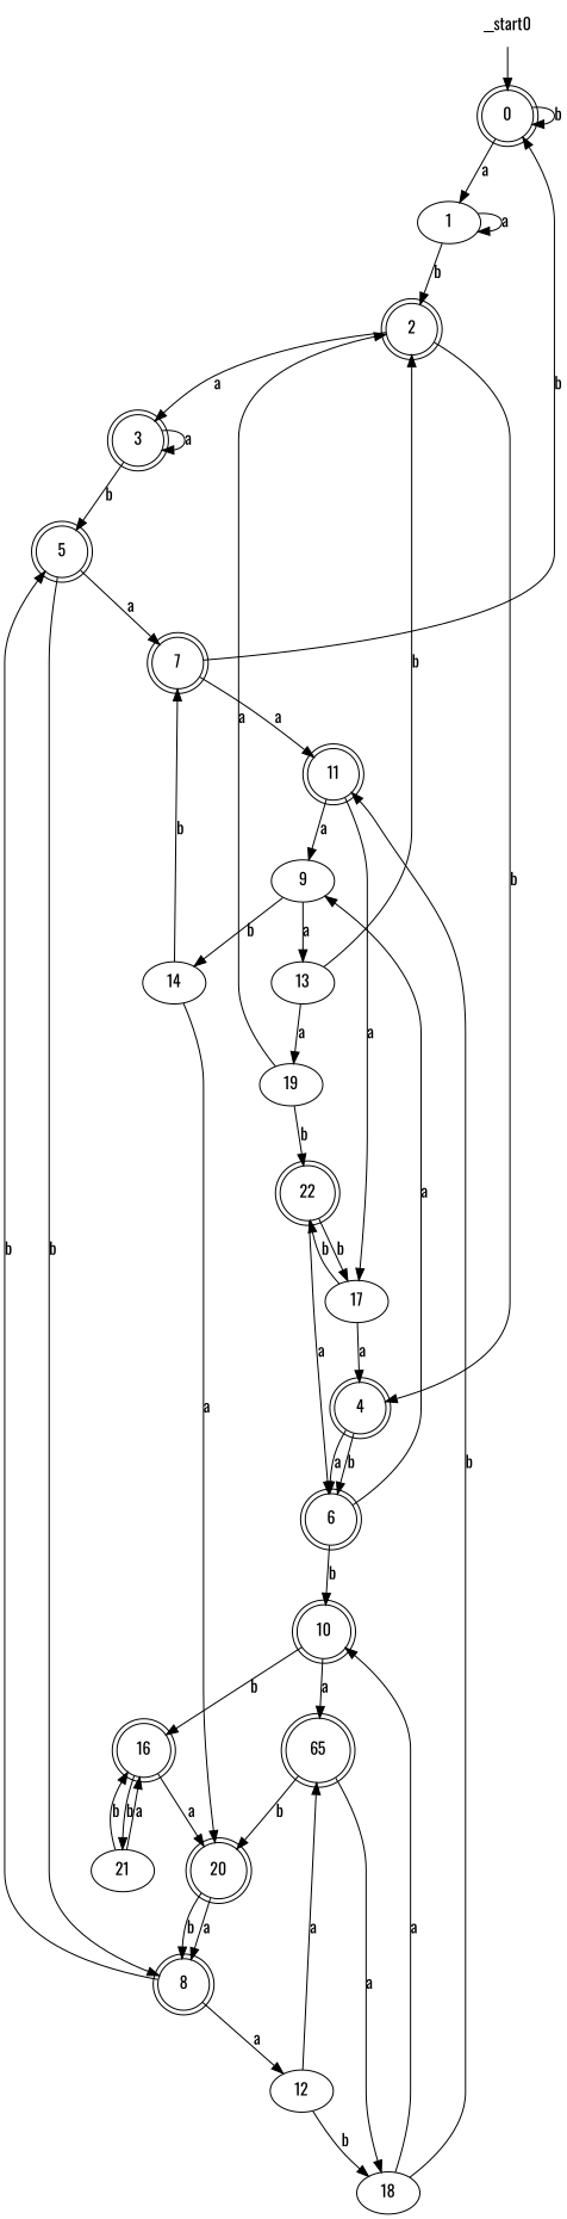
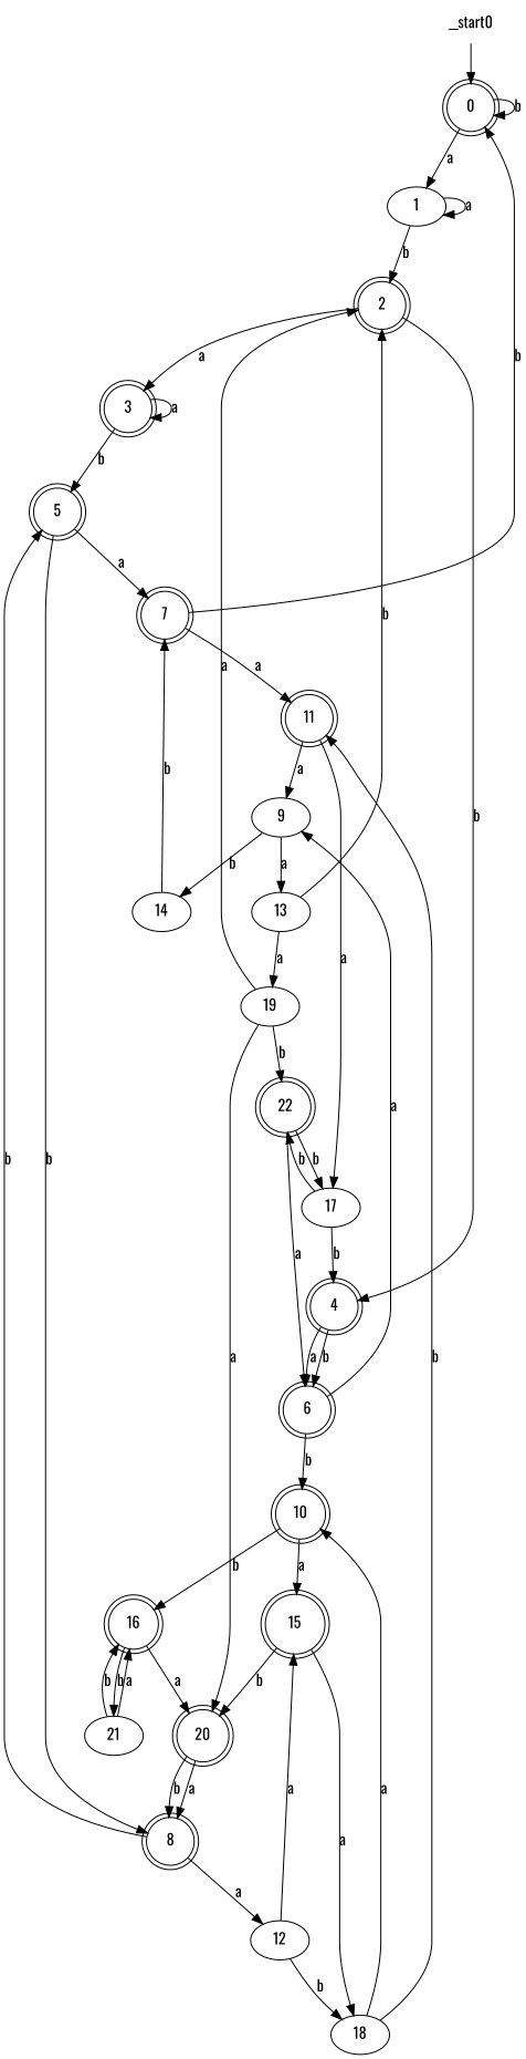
  digraph {
    fontname=Oswald
    node [fontname=Oswald shape=doublecircle]
    edge [fontname=Oswald]
    __start0 [shape=none]
    0
    1 [shape=""]
    2
    3
    4
    5
    6
    7
    8
    9 [shape=""]
    10
    11
    12 [shape=""]
    13 [shape=""]
    14 [shape=""]
-   15 [label=65]
+   15
    16
    17 [shape=""]
    18 [shape=""]
    19 [shape=""]
    20
    21 [shape=""]
    22
    __start0 -> 0
    0 -> 0 [label=b]
    0 -> 1 [label=a]
    1 -> 1 [label=a]
    1 -> 2 [label=b]
    2 -> 3 [label=a]
    2 -> 4 [label=b]
    3 -> 3 [label=a]
    3 -> 5 [label=b]
    4 -> 6 [label=a]
    4 -> 6 [label=b]
    5 -> 7 [label=a]
    5 -> 8 [label=b]
    6 -> 9 [label=a]
    6 -> 10 [label=b]
    7 -> 0 [label=b]
    7 -> 11 [label=a]
    8 -> 5 [label=b]
    8 -> 12 [label=a]
    9 -> 13 [label=a]
    9 -> 14 [label=b]
    10 -> 15 [label=a]
    10 -> 16 [label=b]
    11 -> 9 [label=a]
    11 -> 17 [label=a]
    12 -> 15 [label=a]
    12 -> 18 [label=b]
    13 -> 2 [label=b]
    13 -> 19 [label=a]
    14 -> 7 [label=b]
-   14 -> 20 [label=a]
+   19 -> 20 [label=a]
    15 -> 18 [label=a]
    15 -> 20 [label=b]
    16 -> 20 [label=a]
    16 -> 21 [label=b]
-   17 -> 4 [label=a]
+   17 -> 4 [label=b]
    17 -> 22 [label=b]
    18 -> 10 [label=a]
    18 -> 11 [label=b]
    19 -> 2 [label=a]
    19 -> 22 [label=b]
    20 -> 8 [label=a]
    20 -> 8 [label=b]
    21 -> 16 [label=a]
    21 -> 16 [label=b]
    22 -> 6 [label=a]
    22 -> 17 [label=b]
  }
